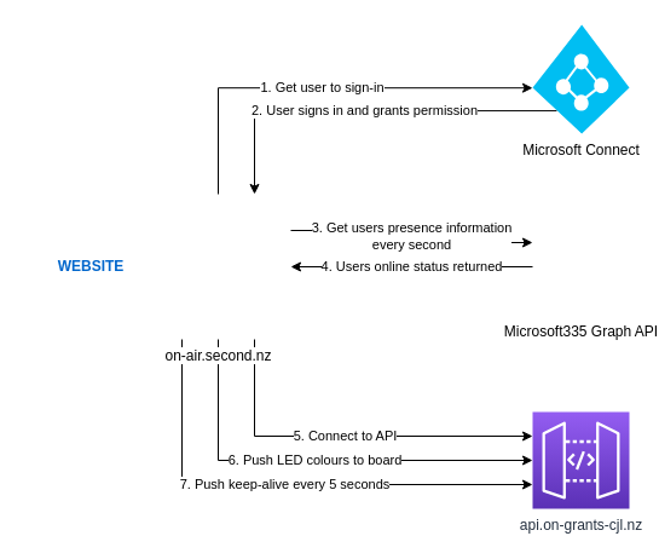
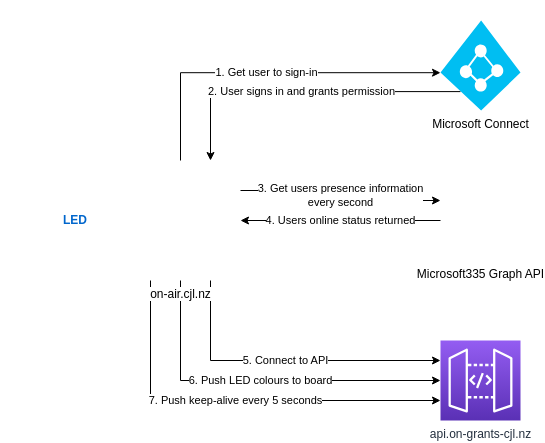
  <mxCell id="0" />
  <mxCell id="1" parent="0" />
  <mxCell id="2" value="1. Get user to sign-in" style="edgeStyle=orthogonalEdgeStyle;rounded=0;orthogonalLoop=1;jettySize=auto;html=1;entryX=0;entryY=0.58;entryDx=0;entryDy=0;entryPerimeter=0;" parent="1" source="7" target="9" edge="1"><mxGeometry relative="1" as="geometry"><Array as="points"><mxPoint x="180" y="72" /></Array></mxGeometry></mxCell>
  <mxCell id="3" value="3. Get users presence information&lt;br&gt;every second" style="edgeStyle=orthogonalEdgeStyle;rounded=0;orthogonalLoop=1;jettySize=auto;html=1;exitX=1;exitY=0.25;exitDx=0;exitDy=0;entryX=0;entryY=0.25;entryDx=0;entryDy=0;" parent="1" source="7" target="11" edge="1"><mxGeometry relative="1" as="geometry" /></mxCell>
  <mxCell id="4" value="5. Connect to API" style="edgeStyle=orthogonalEdgeStyle;rounded=0;orthogonalLoop=1;jettySize=auto;html=1;exitX=0.75;exitY=1;exitDx=0;exitDy=0;entryX=0;entryY=0.25;entryDx=0;entryDy=0;entryPerimeter=0;" parent="1" source="7" target="12" edge="1"><mxGeometry relative="1" as="geometry" /></mxCell>
  <mxCell id="5" value="6. Push LED colours to board" style="edgeStyle=orthogonalEdgeStyle;rounded=0;orthogonalLoop=1;jettySize=auto;html=1;exitX=0.5;exitY=1;exitDx=0;exitDy=0;entryX=0;entryY=0.5;entryDx=0;entryDy=0;entryPerimeter=0;" parent="1" source="7" target="12" edge="1"><mxGeometry relative="1" as="geometry"><Array as="points"><mxPoint x="180" y="380" /></Array></mxGeometry></mxCell>
  <mxCell id="6" value="7. Push keep-alive every 5 seconds" style="edgeStyle=orthogonalEdgeStyle;rounded=0;orthogonalLoop=1;jettySize=auto;html=1;exitX=0.25;exitY=1;exitDx=0;exitDy=0;entryX=0;entryY=0.75;entryDx=0;entryDy=0;entryPerimeter=0;" edge="1" parent="1" source="7" target="12"><mxGeometry relative="1" as="geometry" /></mxCell>
- <mxCell id="7" value="on-air.second.nz&lt;br&gt;" style="shape=image;html=1;verticalAlign=top;verticalLabelPosition=bottom;labelBackgroundColor=#ffffff;imageAspect=0;aspect=fixed;image=https://cdn3.iconfinder.com/data/icons/essential-pack/32/33-Web_Browser-128.png" parent="1" vertex="1"><mxGeometry x="120" y="160" width="120" height="120" as="geometry" /></mxCell>
+ <mxCell id="7" value="on-air.cjl.nz&lt;br&gt;" style="shape=image;html=1;verticalAlign=top;verticalLabelPosition=bottom;labelBackgroundColor=#ffffff;imageAspect=0;aspect=fixed;image=https://cdn3.iconfinder.com/data/icons/essential-pack/32/33-Web_Browser-128.png" parent="1" vertex="1"><mxGeometry x="120" y="160" width="120" height="120" as="geometry" /></mxCell>
  <mxCell id="8" value="2. User signs in and grants permission" style="edgeStyle=orthogonalEdgeStyle;rounded=0;orthogonalLoop=1;jettySize=auto;html=1;exitX=0.25;exitY=0.79;exitDx=0;exitDy=0;exitPerimeter=0;entryX=0.75;entryY=0;entryDx=0;entryDy=0;" parent="1" source="9" target="7" edge="1"><mxGeometry relative="1" as="geometry" /></mxCell>
  <mxCell id="9" value="Microsoft Connect" style="verticalLabelPosition=bottom;html=1;verticalAlign=top;align=center;strokeColor=none;fillColor=#00BEF2;shape=mxgraph.azure.azure_active_directory;" parent="1" vertex="1"><mxGeometry x="440" y="20" width="80" height="90" as="geometry" /></mxCell>
  <mxCell id="10" value="4. Users online status returned" style="edgeStyle=orthogonalEdgeStyle;rounded=0;orthogonalLoop=1;jettySize=auto;html=1;exitX=0;exitY=0.5;exitDx=0;exitDy=0;" parent="1" source="11" target="7" edge="1"><mxGeometry relative="1" as="geometry" /></mxCell>
  <mxCell id="11" value="Microsoft335 Graph API" style="shape=image;html=1;verticalAlign=top;verticalLabelPosition=bottom;labelBackgroundColor=#ffffff;imageAspect=0;aspect=fixed;image=https://cdn3.iconfinder.com/data/icons/address-book-providers-in-black-white/512/office365-128.png" parent="1" vertex="1"><mxGeometry x="440" y="180" width="80" height="80" as="geometry" /></mxCell>
  <mxCell id="12" value="api.on-grants-cjl.nz" style="sketch=0;points=[[0,0,0],[0.25,0,0],[0.5,0,0],[0.75,0,0],[1,0,0],[0,1,0],[0.25,1,0],[0.5,1,0],[0.75,1,0],[1,1,0],[0,0.25,0],[0,0.5,0],[0,0.75,0],[1,0.25,0],[1,0.5,0],[1,0.75,0]];outlineConnect=0;fontColor=#232F3E;gradientColor=#945DF2;gradientDirection=north;fillColor=#5A30B5;strokeColor=#ffffff;dashed=0;verticalLabelPosition=bottom;verticalAlign=top;align=center;html=1;fontSize=12;fontStyle=0;aspect=fixed;shape=mxgraph.aws4.resourceIcon;resIcon=mxgraph.aws4.api_gateway;" parent="1" vertex="1"><mxGeometry x="440" y="340" width="80" height="80" as="geometry" /></mxCell>
- <mxCell id="13" value="WEBSITE" style="text;html=1;strokeColor=none;fillColor=none;align=center;verticalAlign=middle;whiteSpace=wrap;rounded=0;fontStyle=1;fontColor=#0066CC;" vertex="1" parent="1"><mxGeometry x="20" y="205" width="110" height="30" as="geometry" /></mxCell>
+ <mxCell id="13" value="LED" style="text;html=1;strokeColor=none;fillColor=none;align=center;verticalAlign=middle;whiteSpace=wrap;rounded=0;fontStyle=1;fontColor=#0066CC;" vertex="1" parent="1"><mxGeometry x="20" y="205" width="110" height="30" as="geometry" /></mxCell>
